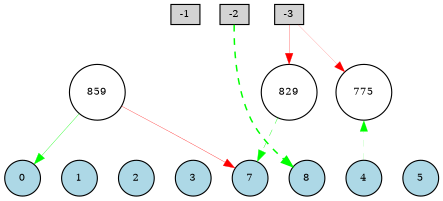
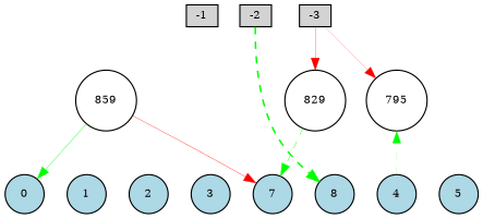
  digraph {
    node [fillcolor=lightblue fontsize=9 shape=circle style=filled]
    edge [style=invis]
    -1 [fillcolor=lightgray height=0.2 shape=box width=0.2]
    -2 [fillcolor=lightgray height=0.2 shape=box width=0.2]
    -3 [fillcolor=lightgray height=0.2 shape=box width=0.2]
    0 [height=0.2 width=0.2]
    1 [height=0.2 width=0.2]
    2 [height=0.2 width=0.2]
    3 [height=0.2 width=0.2]
    4 [height=0.2 width=0.2]
    5 [height=0.2 width=0.2]
    7 [height=0.2 width=0.2]
    8 [height=0.2 width=0.2]
-   775 [fillcolor=white height=0.2 width=0.2]
+   775 [fillcolor=white height=0.2 width=0.2 label=795]
    829 [fillcolor=white height=0.2 width=0.2]
    859 [fillcolor=white height=0.2 width=0.2]
    subgraph sub_1 {
      rank=source
      -1
      -2
      -3
    }
    subgraph sub_2 {
      rank=sink
      0
      1
      2
      3
      4
      5
      7
      8
    }
    -1 -> -2
    -2 -> -3
    -2 -> 8 [color=green penwidth=1.3247000331968668 style=dashed]
    -3 -> 775 [color=red penwidth=0.12664387227540538 style=bold]
    -3 -> 829 [color=red penwidth=0.23069839086694555 style=solid]
    0 -> 1
    1 -> 2
    2 -> 3
    3 -> 4
    4 -> 5
    4 -> 775 [color=green penwidth=0.11304940967573296 style=dashed]
    7 -> 8
    829 -> 7 [color=green penwidth=0.33704611038385346 style=dashed]
    859 -> 0 [color=green penwidth=0.31387318277987597 style=solid]
    859 -> 7 [color=red penwidth=0.2942028662988953 style=bold]
  }
